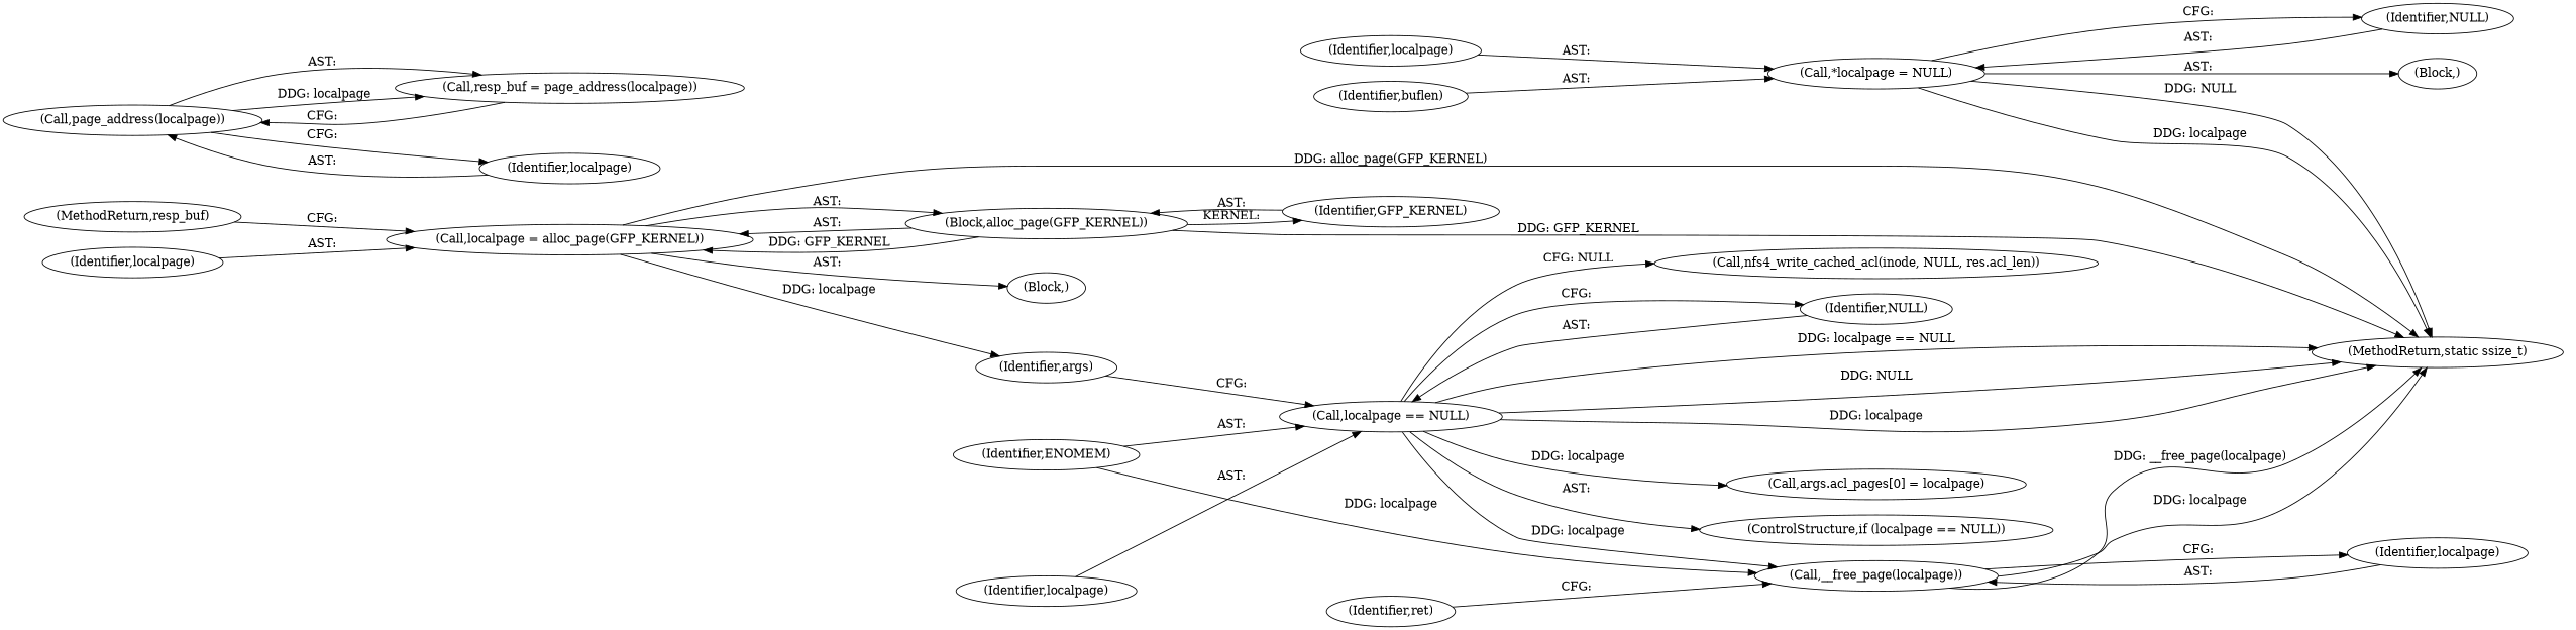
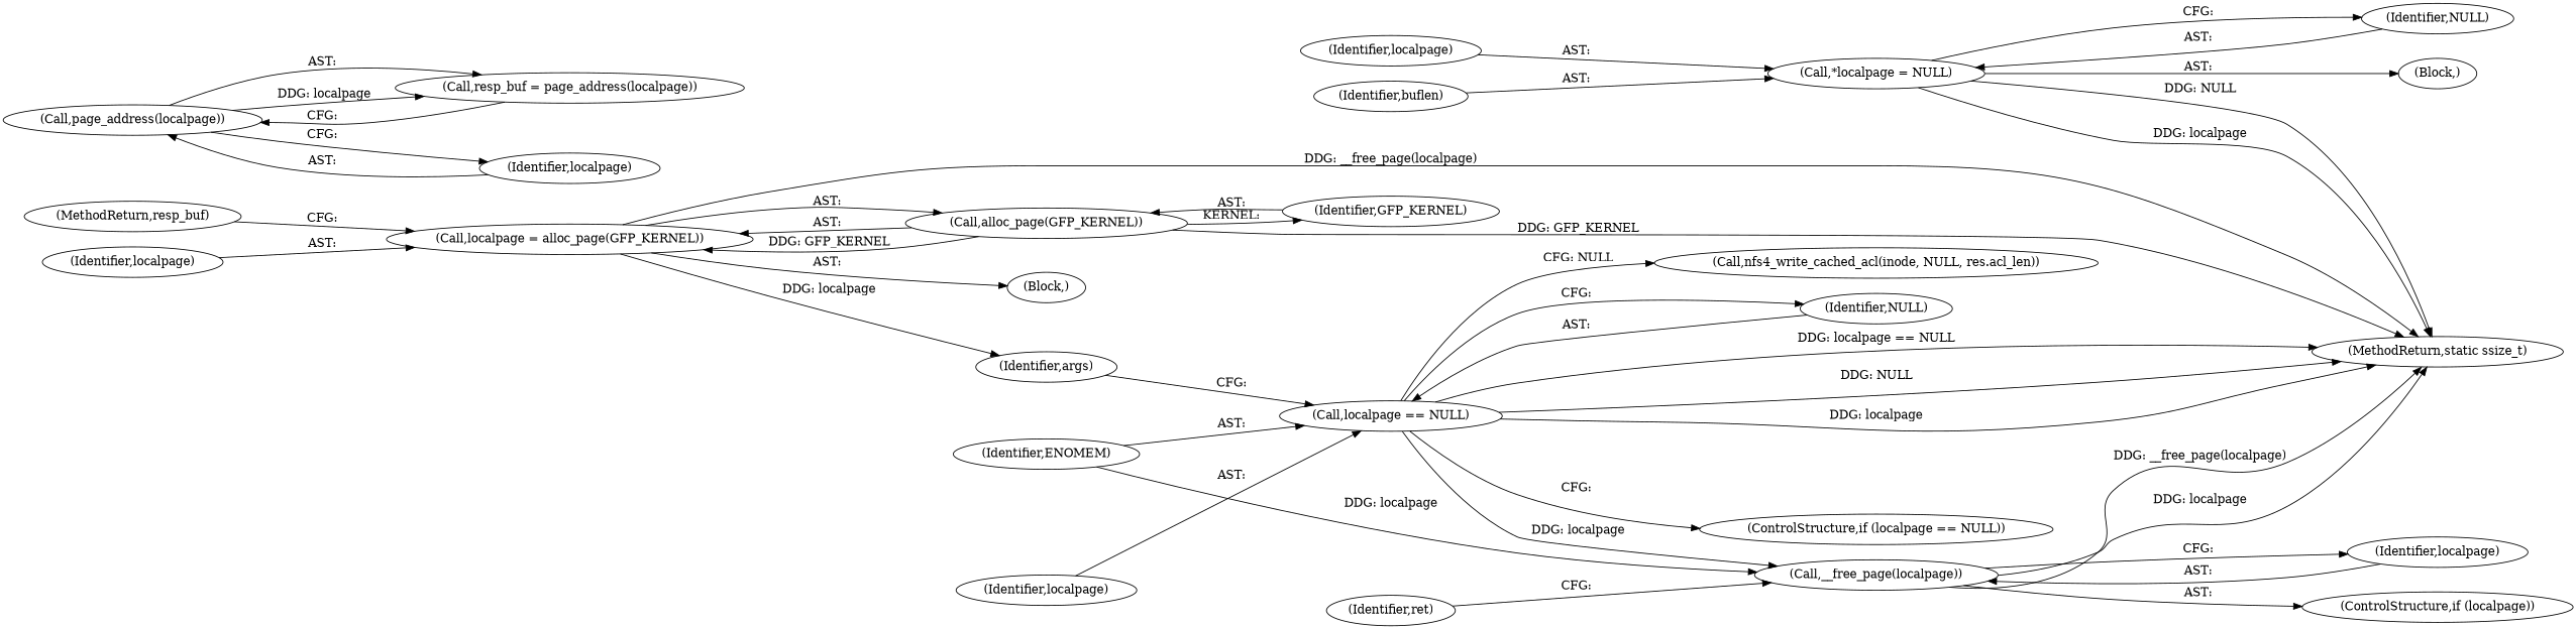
  digraph {
    rankdir=LR
    n1 [label="(Call,__free_page(localpage))"]
+   n2 [label="(ControlStructure,if (localpage))"]
    n3 [label="(MethodReturn,static ssize_t)"]
    n4 [label="(Identifier,localpage)"]
    n5 [label="(Call,*localpage = NULL)"]
    n6 [label="(Identifier,NULL)"]
    n7 [label="(Block,)"]
    n8 [label="(Call,localpage == NULL)"]
-   n9 [label="(Call,args.acl_pages[0] = localpage)"]
    n10 [label="(ControlStructure,if (localpage == NULL))"]
    n11 [label="(Call,nfs4_write_cached_acl(inode, NULL, res.acl_len))"]
    n12 [label="(Identifier,NULL)"]
    n13 [label="(Call,page_address(localpage))"]
    n14 [label="(Call,resp_buf = page_address(localpage))"]
    n15 [label="(Identifier,localpage)"]
    n16 [label="(Call,localpage = alloc_page(GFP_KERNEL))"]
-   n17 [label="(Block,alloc_page(GFP_KERNEL))"]
+   n17 [label="(Call,alloc_page(GFP_KERNEL))"]
    n18 [label="(Block,)"]
    n19 [label="(Identifier,args)"]
    n20 [label="(Identifier,GFP_KERNEL)"]
    n21 [label="(MethodReturn,resp_buf)"]
    n22 [label="(Identifier,localpage)"]
    n23 [label="(Identifier,buflen)"]
    n24 [label="(Identifier,ENOMEM)"]
    n25 [label="(Identifier,localpage)"]
    n26 [label="(Identifier,ret)"]
    n27 [label="(Identifier,localpage)"]
+   n1 -> n2 [label="AST: "]
    n1 -> n3 [label="DDG: __free_page(localpage)"]
    n1 -> n3 [label="DDG: localpage"]
    n1 -> n4 [label="CFG: "]
    n4 -> n1 [label="AST: "]
    n5 -> n3 [label="DDG: NULL"]
    n5 -> n3 [label="DDG: localpage"]
    n5 -> n6 [label="CFG: "]
    n5 -> n7 [label="AST: "]
    n6 -> n5 [label="AST: "]
    n8 -> n1 [label="DDG: localpage"]
    n8 -> n3 [label="DDG: localpage == NULL"]
    n8 -> n3 [label="DDG: NULL"]
    n8 -> n3 [label="DDG: localpage"]
-   n8 -> n9 [label="DDG: localpage"]
-   n8 -> n10 [label="AST: "]
+   n8 -> n10 [label="CFG: "]
    n8 -> n11 [label="CFG: NULL"]
    n8 -> n12 [label="CFG: "]
    n12 -> n8 [label="AST: "]
    n13 -> n14 [label="AST: "]
    n13 -> n14 [label="DDG: localpage"]
    n13 -> n15 [label="CFG: "]
    n14 -> n13 [label="CFG: "]
    n15 -> n13 [label="AST: "]
-   n16 -> n3 [label="DDG: alloc_page(GFP_KERNEL)"]
+   n16 -> n3 [label="DDG: __free_page(localpage)"]
    n16 -> n17 [label="AST: "]
    n16 -> n18 [label="AST: "]
    n16 -> n19 [label="DDG: localpage"]
    n17 -> n3 [label="DDG: GFP_KERNEL"]
    n17 -> n16 [label="AST: "]
    n17 -> n16 [label="DDG: GFP_KERNEL"]
    n17 -> n20 [label="KERNEL: "]
    n19 -> n8 [label="CFG: "]
    n20 -> n17 [label="AST: "]
    n21 -> n16 [label="CFG: "]
    n22 -> n5 [label="AST: "]
    n23 -> n5 [label="AST: "]
    n24 -> n1 [label="DDG: localpage"]
    n24 -> n8 [label="AST: "]
    n25 -> n16 [label="AST: "]
    n26 -> n1 [label="CFG: "]
    n27 -> n8 [label="AST: "]
  }
